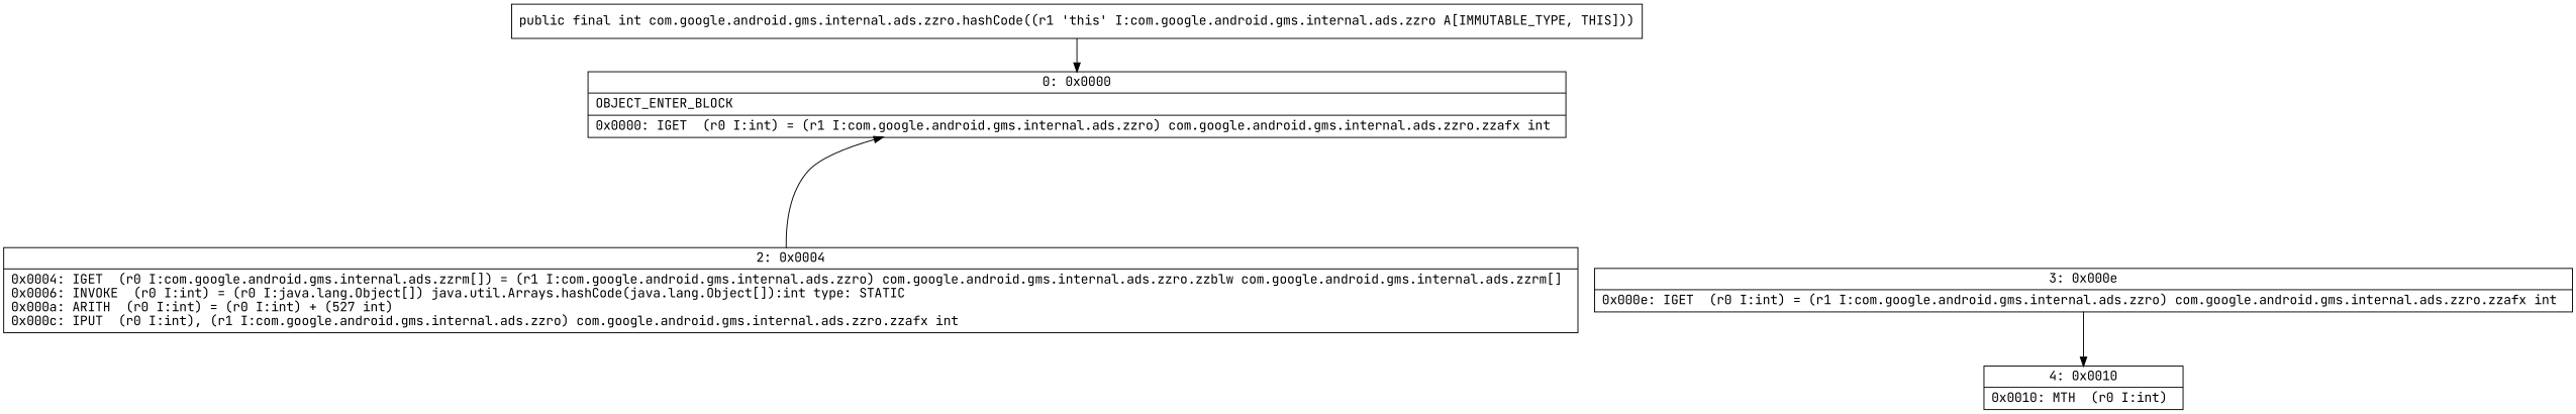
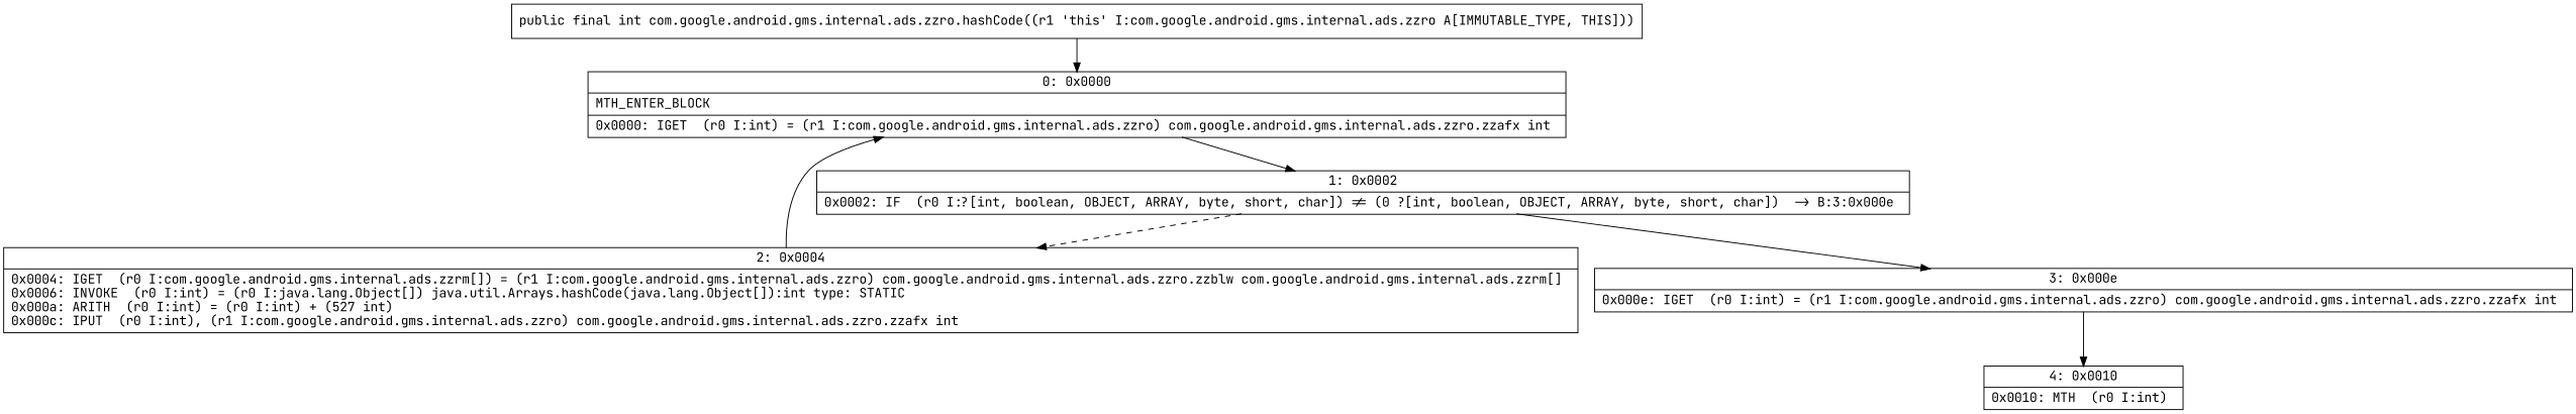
  digraph {
    fontname="JetBrains Mono"
    node [fontname="JetBrains Mono" shape=record]
    edge [fontname="JetBrains Mono"]
-   n1 [label="{0\:\ 0x0000|OBJECT_ENTER_BLOCK\l|0x0000: IGET  (r0 I:int) = (r1 I:com.google.android.gms.internal.ads.zzro) com.google.android.gms.internal.ads.zzro.zzafx int \l}"]
+   n1 [label="{0\:\ 0x0000|MTH_ENTER_BLOCK\l|0x0000: IGET  (r0 I:int) = (r1 I:com.google.android.gms.internal.ads.zzro) com.google.android.gms.internal.ads.zzro.zzafx int \l}"]
+   n2 [label="{1\:\ 0x0002|0x0002: IF  (r0 I:?[int, boolean, OBJECT, ARRAY, byte, short, char]) != (0 ?[int, boolean, OBJECT, ARRAY, byte, short, char])  \-\> B:3:0x000e \l}"]
    n3 [label="{2\:\ 0x0004|0x0004: IGET  (r0 I:com.google.android.gms.internal.ads.zzrm[]) = (r1 I:com.google.android.gms.internal.ads.zzro) com.google.android.gms.internal.ads.zzro.zzblw com.google.android.gms.internal.ads.zzrm[] \l0x0006: INVOKE  (r0 I:int) = (r0 I:java.lang.Object[]) java.util.Arrays.hashCode(java.lang.Object[]):int type: STATIC \l0x000a: ARITH  (r0 I:int) = (r0 I:int) + (527 int) \l0x000c: IPUT  (r0 I:int), (r1 I:com.google.android.gms.internal.ads.zzro) com.google.android.gms.internal.ads.zzro.zzafx int \l}"]
    n4 [label="{3\:\ 0x000e|0x000e: IGET  (r0 I:int) = (r1 I:com.google.android.gms.internal.ads.zzro) com.google.android.gms.internal.ads.zzro.zzafx int \l}"]
    n5 [label="{4\:\ 0x0010|0x0010: MTH  (r0 I:int) \l}"]
    n6 [label="{public final int com.google.android.gms.internal.ads.zzro.hashCode((r1 'this' I:com.google.android.gms.internal.ads.zzro A[IMMUTABLE_TYPE, THIS])) }"]
+   n1 -> n2
+   n2 -> n3 [style=dashed]
+   n2 -> n4
    n3 -> n1
    n4 -> n5
    n6 -> n1
  }
